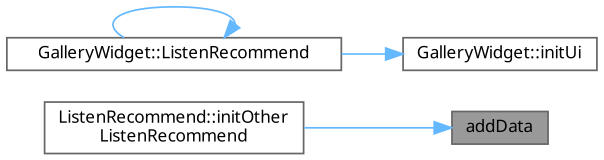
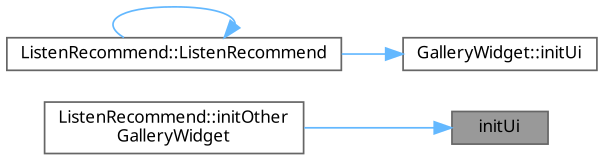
  digraph {
    fontname="Noto Sans"
    rankdir=RL
    node [color=grey40 fillcolor=white fontname="Noto Sans" fontsize=10 shape=box style=filled]
    edge [color=steelblue1 dir=back fontname="Noto Sans" fontsize=10 labelfontname=Helvetica labelfontsize=10 style=solid]
-   n1 [color=gray40 fillcolor=grey60 fontcolor=black height=0.2 label=addData width=0.4]
-   n2 [height=0.2 label="ListenRecommend::initOther\lListenRecommend" width=0.4]
+   n1 [color=gray40 fillcolor=grey60 fontcolor=black height=0.2 label=initUi width=0.4]
+   n2 [height=0.2 label="ListenRecommend::initOther\lGalleryWidget" width=0.4]
    n3 [height=0.2 label="GalleryWidget::initUi" width=0.4]
-   n4 [height=0.2 label="GalleryWidget::ListenRecommend" width=0.4]
+   n4 [height=0.2 label="ListenRecommend::ListenRecommend" width=0.4]
    n1 -> n2
    n3 -> n4
    n4 -> n4
  }
